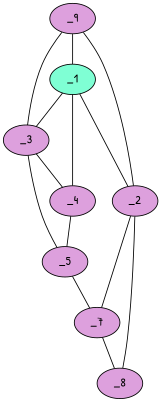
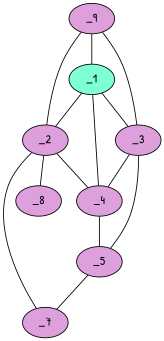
  graph {
    fontname="Patrick Hand"
    node [fillcolor=plum fontname="Patrick Hand" style=filled x=33]
    edge [fontname="Patrick Hand" valence=2]
    n1 [label=_9 x=21 y=47]
    _1 [fillcolor=aquamarine y=43]
    _2 [y=53]
    _3 [x=42 y=30]
    _4 [x=44 y=49]
    _7 [x=105 y=69]
    _8 [x=124 y=89]
    _5 [x=59 y=38]
    n1 -- _1
    n1 -- _2 [valence=1]
    n1 -- _3 [valence=1]
    _1 -- _2
    _1 -- _3
    _1 -- _4
+   _2 -- _4
    _2 -- _7
    _2 -- _8 [valence=1]
    _3 -- _4
    _3 -- _5 [valence=1]
    _4 -- _5
-   _7 -- _8 [valence=1]
    _5 -- _7 [valence=1]
  }
